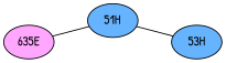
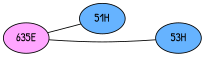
  graph {
    fontname="Patrick Hand"
    rankdir=LR
    node [fillcolor="#66B3FF" fontname="Patrick Hand" style=radial]
    edge [fontname="Patrick Hand" penwidth=1]
    n1 [fillcolor="#FFA6FF" label="635E"]
    "51H"
    "53H"
    n1 -- "51H"
-   "51H" -- "53H"
+   n1 -- "53H"
  }
